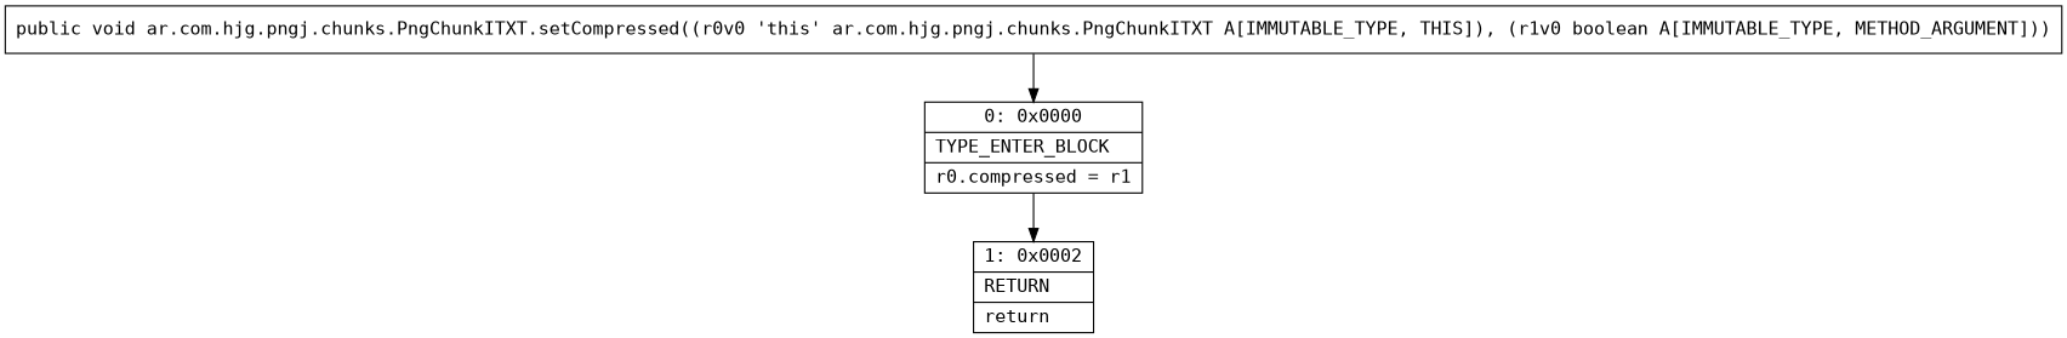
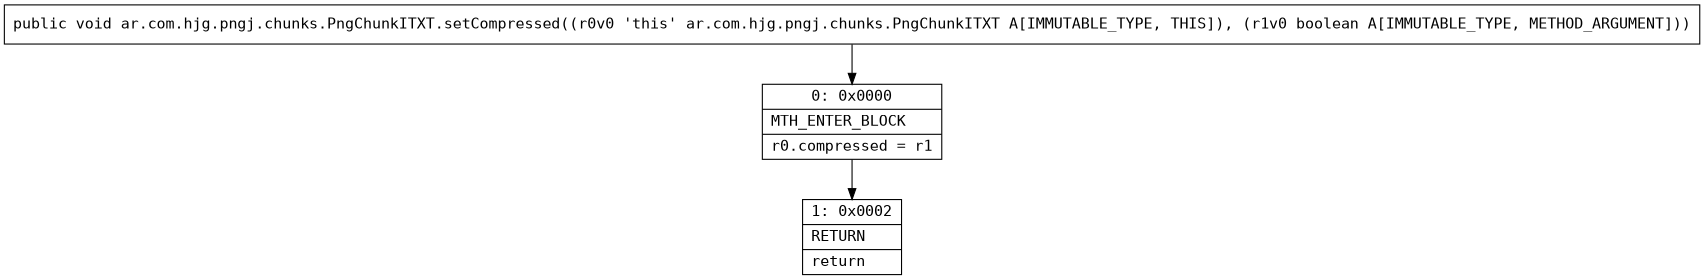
  digraph {
    fontname="DejaVu Sans Mono"
    node [shape=record fontname="DejaVu Sans Mono"]
    edge [fontname="DejaVu Sans Mono"]
-   n1 [label="{0\:\ 0x0000|TYPE_ENTER_BLOCK\l|r0.compressed = r1\l}"]
+   n1 [label="{0\:\ 0x0000|MTH_ENTER_BLOCK\l|r0.compressed = r1\l}"]
    n2 [label="{1\:\ 0x0002|RETURN\l|return\l}"]
    n3 [label="{public void ar.com.hjg.pngj.chunks.PngChunkITXT.setCompressed((r0v0 'this' ar.com.hjg.pngj.chunks.PngChunkITXT A[IMMUTABLE_TYPE, THIS]), (r1v0 boolean A[IMMUTABLE_TYPE, METHOD_ARGUMENT])) }"]
    n1 -> n2
    n3 -> n1
  }
